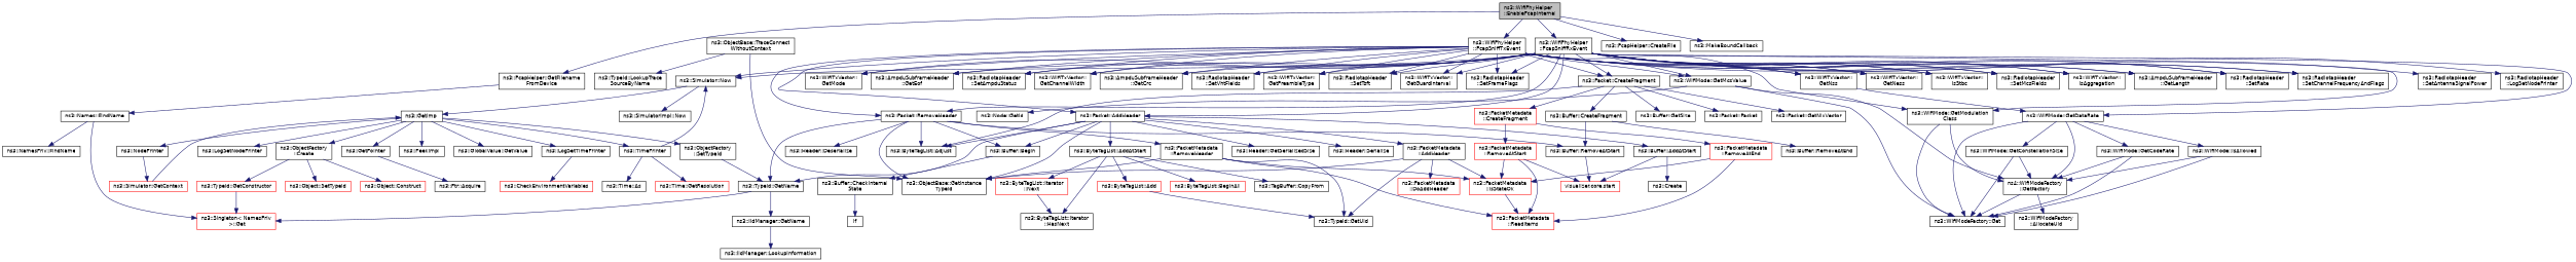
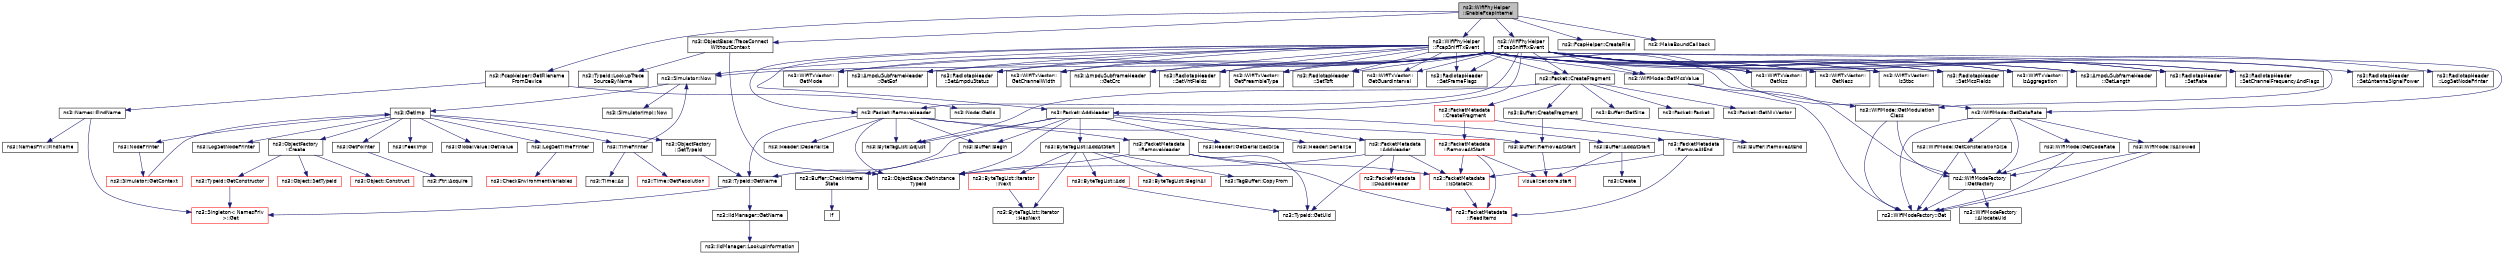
  digraph {
    rankdir=TB
    node [color=black fillcolor=white fontname=Helvetica fontsize=10 shape=record style=filled]
    edge [color=midnightblue fontname=Helvetica fontsize=10 labelfontname=Helvetica labelfontsize=10 style=solid]
    n1 [fillcolor=grey75 fontcolor=black height=0.2 label="ns3::WifiPhyHelper\l::EnablePcapInternal" width=0.4]
    n2 [height=0.2 label="ns3::PcapHelper::GetFilename\lFromDevice" width=0.4]
    n3 [height=0.2 label="ns3::PcapHelper::CreateFile" width=0.4]
    n4 [height=0.2 label="ns3::ObjectBase::TraceConnect\lWithoutContext" width=0.4]
    n5 [height=0.2 label="ns3::MakeBoundCallback" width=0.4]
    n6 [height=0.2 label="ns3::WifiPhyHelper\l::PcapSniffTxEvent" width=0.4]
    n7 [height=0.2 label="ns3::WifiPhyHelper\l::PcapSniffRxEvent" width=0.4]
    n8 [height=0.2 label="ns3::Names::FindName" width=0.4]
    n9 [height=0.2 label="ns3::Node::GetId" width=0.4]
    n10 [height=0.2 label="ns3::ObjectBase::GetInstance\lTypeId" width=0.4]
    n11 [height=0.2 label="ns3::TypeId::LookupTrace\lSourceByName" width=0.4]
    n12 [height=0.2 label="ns3::WifiTxVector::\lGetPreambleType" width=0.4]
    n13 [height=0.2 label="ns3::Simulator::Now" width=0.4]
    n14 [height=0.2 label="ns3::RadiotapHeader\l::SetTsft" width=0.4]
    n15 [height=0.2 label="ns3::WifiTxVector::\lGetGuardInterval" width=0.4]
    n16 [height=0.2 label="ns3::RadiotapHeader\l::SetFrameFlags" width=0.4]
    n17 [height=0.2 label="ns3::WifiTxVector::\lGetMode" width=0.4]
    n18 [height=0.2 label="ns3::WifiMode::GetModulation\lClass" width=0.4]
    n19 [height=0.2 label="ns3::WifiMode::GetMcsValue" width=0.4]
    n20 [height=0.2 label="ns3::WifiMode::GetDataRate" width=0.4]
    n21 [height=0.2 label="ns3::WifiTxVector::\lGetChannelWidth" width=0.4]
    n22 [height=0.2 label="ns3::WifiTxVector::\lGetNss" width=0.4]
    n23 [height=0.2 label="ns3::RadiotapHeader\l::SetRate" width=0.4]
    n24 [height=0.2 label="ns3::RadiotapHeader\l::SetChannelFrequencyAndFlags" width=0.4]
    n25 [height=0.2 label="ns3::WifiTxVector::\lGetNess" width=0.4]
    n26 [height=0.2 label="ns3::WifiTxVector::\lIsStbc" width=0.4]
    n27 [height=0.2 label="ns3::RadiotapHeader\l::SetMcsFields" width=0.4]
    n28 [height=0.2 label="ns3::WifiTxVector::\lIsAggregation" width=0.4]
    n29 [height=0.2 label="ns3::Packet::RemoveHeader" width=0.4]
    n30 [height=0.2 label="ns3::AmpduSubframeHeader\l::GetLength" width=0.4]
    n31 [height=0.2 label="ns3::Packet::CreateFragment" width=0.4]
    n32 [height=0.2 label="ns3::AmpduSubframeHeader\l::GetEof" width=0.4]
    n33 [height=0.2 label="ns3::RadiotapHeader\l::SetAmpduStatus" width=0.4]
    n34 [height=0.2 label="ns3::AmpduSubframeHeader\l::GetCrc" width=0.4]
    n35 [height=0.2 label="ns3::RadiotapHeader\l::SetVhtFields" width=0.4]
    n36 [height=0.2 label="ns3::Packet::AddHeader" width=0.4]
    n37 [height=0.2 label="ns3::RadiotapHeader\l::SetAntennaSignalPower" width=0.4]
    n38 [height=0.2 label="ns3::RadiotapHeader\l::LogSetNodePrinter" width=0.4]
    n39 [color=red height=0.2 label="ns3::Singleton\< NamesPriv\l \>::Get" width=0.4]
    n40 [height=0.2 label="ns3::NamesPriv::FindName" width=0.4]
    n41 [height=0.2 label="ns3::GetImpl" width=0.4]
    n42 [height=0.2 label="ns3::SimulatorImpl::Now" width=0.4]
    n43 [height=0.2 label="ns4::WifiModeFactory\l::GetFactory" width=0.4]
    n44 [height=0.2 label="ns3::WifiModeFactory::Get" width=0.4]
    n45 [height=0.2 label="ns3::WifiMode::GetConstellationSize" width=0.4]
    n46 [height=0.2 label="ns3::WifiMode::GetCodeRate" width=0.4]
    n47 [height=0.2 label="ns3::WifiMode::IsAllowed" width=0.4]
    n48 [height=0.2 label="ns3::TypeId::GetName" width=0.4]
    n49 [height=0.2 label="ns3::Header::Deserialize" width=0.4]
    n50 [height=0.2 label="ns3::Buffer::Begin" width=0.4]
    n51 [height=0.2 label="ns3::Buffer::RemoveAtStart" width=0.4]
    n52 [height=0.2 label="ns3::ByteTagList::Adjust" width=0.4]
    n53 [height=0.2 label="ns3::PacketMetadata\l::RemoveHeader" width=0.4]
    n54 [height=0.2 label="ns3::Buffer::CreateFragment" width=0.4]
    n55 [height=0.2 label="ns3::Buffer::GetSize" width=0.4]
    n56 [color=red height=0.2 label="ns3::PacketMetadata\l::CreateFragment" width=0.4]
    n57 [height=0.2 label="ns3::Packet::Packet" width=0.4]
    n58 [height=0.2 label="ns3::Packet::GetNixVector" width=0.4]
    n59 [height=0.2 label="ns3::Header::GetSerializedSize" width=0.4]
    n60 [height=0.2 label="ns3::Buffer::AddAtStart" width=0.4]
    n61 [height=0.2 label="ns3::ByteTagList::AddAtStart" width=0.4]
    n62 [height=0.2 label="ns3::Header::Serialize" width=0.4]
    n63 [height=0.2 label="ns3::PacketMetadata\l::AddHeader" width=0.4]
    n64 [height=0.2 label="ns3::PeekImpl" width=0.4]
    n65 [height=0.2 label="ns3::GlobalValue::GetValue" width=0.4]
    n66 [height=0.2 label="ns3::ObjectFactory\l::SetTypeId" width=0.4]
    n67 [height=0.2 label="ns3::GetPointer" width=0.4]
    n68 [height=0.2 label="ns3::ObjectFactory\l::Create" width=0.4]
    n69 [height=0.2 label="ns3::LogSetTimePrinter" width=0.4]
    n70 [height=0.2 label="ns3::TimePrinter" width=0.4]
    n71 [height=0.2 label="ns3::LogSetNodePrinter" width=0.4]
    n72 [height=0.2 label="ns3::NodePrinter" width=0.4]
    n73 [height=0.2 label="ns3::Ptr::Acquire" width=0.4]
    n74 [color=red height=0.2 label="ns3::TypeId::GetConstructor" width=0.4]
    n75 [color=red height=0.2 label="ns3::Object::SetTypeId" width=0.4]
    n76 [color=red height=0.2 label="ns3::Object::Construct" width=0.4]
    n77 [color=red height=0.2 label="ns3::CheckEnvironmentVariables" width=0.4]
    n78 [color=red height=0.2 label="ns3::Time::GetResolution" width=0.4]
    n79 [height=0.2 label="ns3::Time::As" width=0.4]
    n80 [color=red height=0.2 label="ns3::Simulator::GetContext" width=0.4]
    n81 [height=0.2 label="ns3::IidManager::GetName" width=0.4]
    n82 [height=0.2 label="ns3::IidManager::LookupInformation" width=0.4]
    n83 [height=0.2 label="ns3::WifiModeFactory\l::AllocateUid" width=0.4]
    n84 [height=0.2 label="ns3::Buffer::CheckInternal\lState" width=0.4]
    n85 [color=red height=0.2 label="visualizer.core.start" width=0.4]
    n86 [height=0.2 label="ns3::TypeId::GetUid" width=0.4]
    n87 [color=red height=0.2 label="ns3::PacketMetadata\l::IsStateOk" width=0.4]
    n88 [color=red height=0.2 label="ns3::PacketMetadata\l::ReadItems" width=0.4]
    n89 [height=0.2 label=if width=0.4]
    n90 [height=0.2 label="ns3::Buffer::RemoveAtEnd" width=0.4]
    n91 [color=red height=0.2 label="ns3::PacketMetadata\l::RemoveAtStart" width=0.4]
-   n92 [color=red height=0.2 label="ns3::PacketMetadata\l::RemoveAtEnd" width=0.4]
+   n92 [height=0.2 label="ns3::PacketMetadata\l::RemoveAtEnd" width=0.4]
    n93 [height=0.2 label="ns3::Create" width=0.4]
    n94 [color=red height=0.2 label="ns3::ByteTagList::BeginAll" width=0.4]
    n95 [height=0.2 label="ns3::ByteTagList::Iterator\l::HasNext" width=0.4]
    n96 [color=red height=0.2 label="ns3::ByteTagList::Iterator\l::Next" width=0.4]
    n97 [color=red height=0.2 label="ns3::ByteTagList::Add" width=0.4]
    n98 [height=0.2 label="ns3::TagBuffer::CopyFrom" width=0.4]
    n99 [color=red height=0.2 label="ns3::PacketMetadata\l::DoAddHeader" width=0.4]
    n1 -> n2
    n1 -> n3
+   n1 -> n4
    n1 -> n5
    n1 -> n6
    n1 -> n7
    n2 -> n8
-   n19 -> n9
+   n2 -> n9
    n4 -> n10
    n4 -> n11
    n6 -> n12
    n6 -> n13
    n6 -> n14
    n6 -> n15
    n6 -> n16
    n6 -> n17
    n6 -> n18
    n6 -> n19
-   n22 -> n20
+   n6 -> n20
    n6 -> n21
    n6 -> n22
    n6 -> n23
    n6 -> n24
    n6 -> n25
    n6 -> n26
    n6 -> n27
    n6 -> n28
    n6 -> n29
    n6 -> n30
    n6 -> n31
    n6 -> n32
    n6 -> n33
    n6 -> n34
    n6 -> n35
    n6 -> n36
    n7 -> n12
    n7 -> n13
    n7 -> n14
    n7 -> n15
    n7 -> n16
    n7 -> n17
    n7 -> n18
    n7 -> n19
    n7 -> n20
    n7 -> n21
    n7 -> n22
    n7 -> n23
    n7 -> n24
    n7 -> n25
    n7 -> n26
    n7 -> n27
    n7 -> n28
    n7 -> n29
    n7 -> n30
    n7 -> n31
    n7 -> n32
    n7 -> n33
    n7 -> n34
    n7 -> n35
    n7 -> n36
    n7 -> n37
    n7 -> n38
    n8 -> n39
    n8 -> n40
    n13 -> n41
    n13 -> n42
    n18 -> n43
    n18 -> n44
    n19 -> n43
    n19 -> n44
    n20 -> n43
    n20 -> n44
    n20 -> n45
    n20 -> n46
    n20 -> n47
    n29 -> n10
    n29 -> n48
    n29 -> n49
    n29 -> n50
    n29 -> n51
    n29 -> n52
    n29 -> n53
    n31 -> n52
    n31 -> n54
    n31 -> n55
    n31 -> n56
    n31 -> n57
    n31 -> n58
    n36 -> n10
    n36 -> n48
    n36 -> n50
    n36 -> n52
    n36 -> n59
    n36 -> n60
    n36 -> n61
    n36 -> n62
    n36 -> n63
    n41 -> n64
    n41 -> n65
    n41 -> n66
    n41 -> n67
    n41 -> n68
    n41 -> n69
    n41 -> n70
    n41 -> n71
    n41 -> n72
    n43 -> n44
    n43 -> n83
    n45 -> n43
    n45 -> n44
    n46 -> n43
    n46 -> n44
    n47 -> n43
    n47 -> n44
    n48 -> n39
    n48 -> n81
    n50 -> n84
    n51 -> n85
    n53 -> n10
    n53 -> n86
    n53 -> n87
    n53 -> n88
    n54 -> n51
    n54 -> n90
    n56 -> n91
    n56 -> n92
    n60 -> n85
    n60 -> n93
    n61 -> n94
    n61 -> n95
    n61 -> n96
    n61 -> n97
    n61 -> n98
    n63 -> n10
    n63 -> n86
    n63 -> n87
    n63 -> n99
    n66 -> n48
    n67 -> n73
    n68 -> n74
    n68 -> n75
    n68 -> n76
    n69 -> n77
    n70 -> n13
    n70 -> n78
    n70 -> n79
    n72 -> n80
    n74 -> n39
    n80 -> n41
    n81 -> n82
    n84 -> n89
    n87 -> n88
    n91 -> n85
    n91 -> n87
    n91 -> n88
    n92 -> n87
    n92 -> n88
    n96 -> n95
    n97 -> n86
  }
